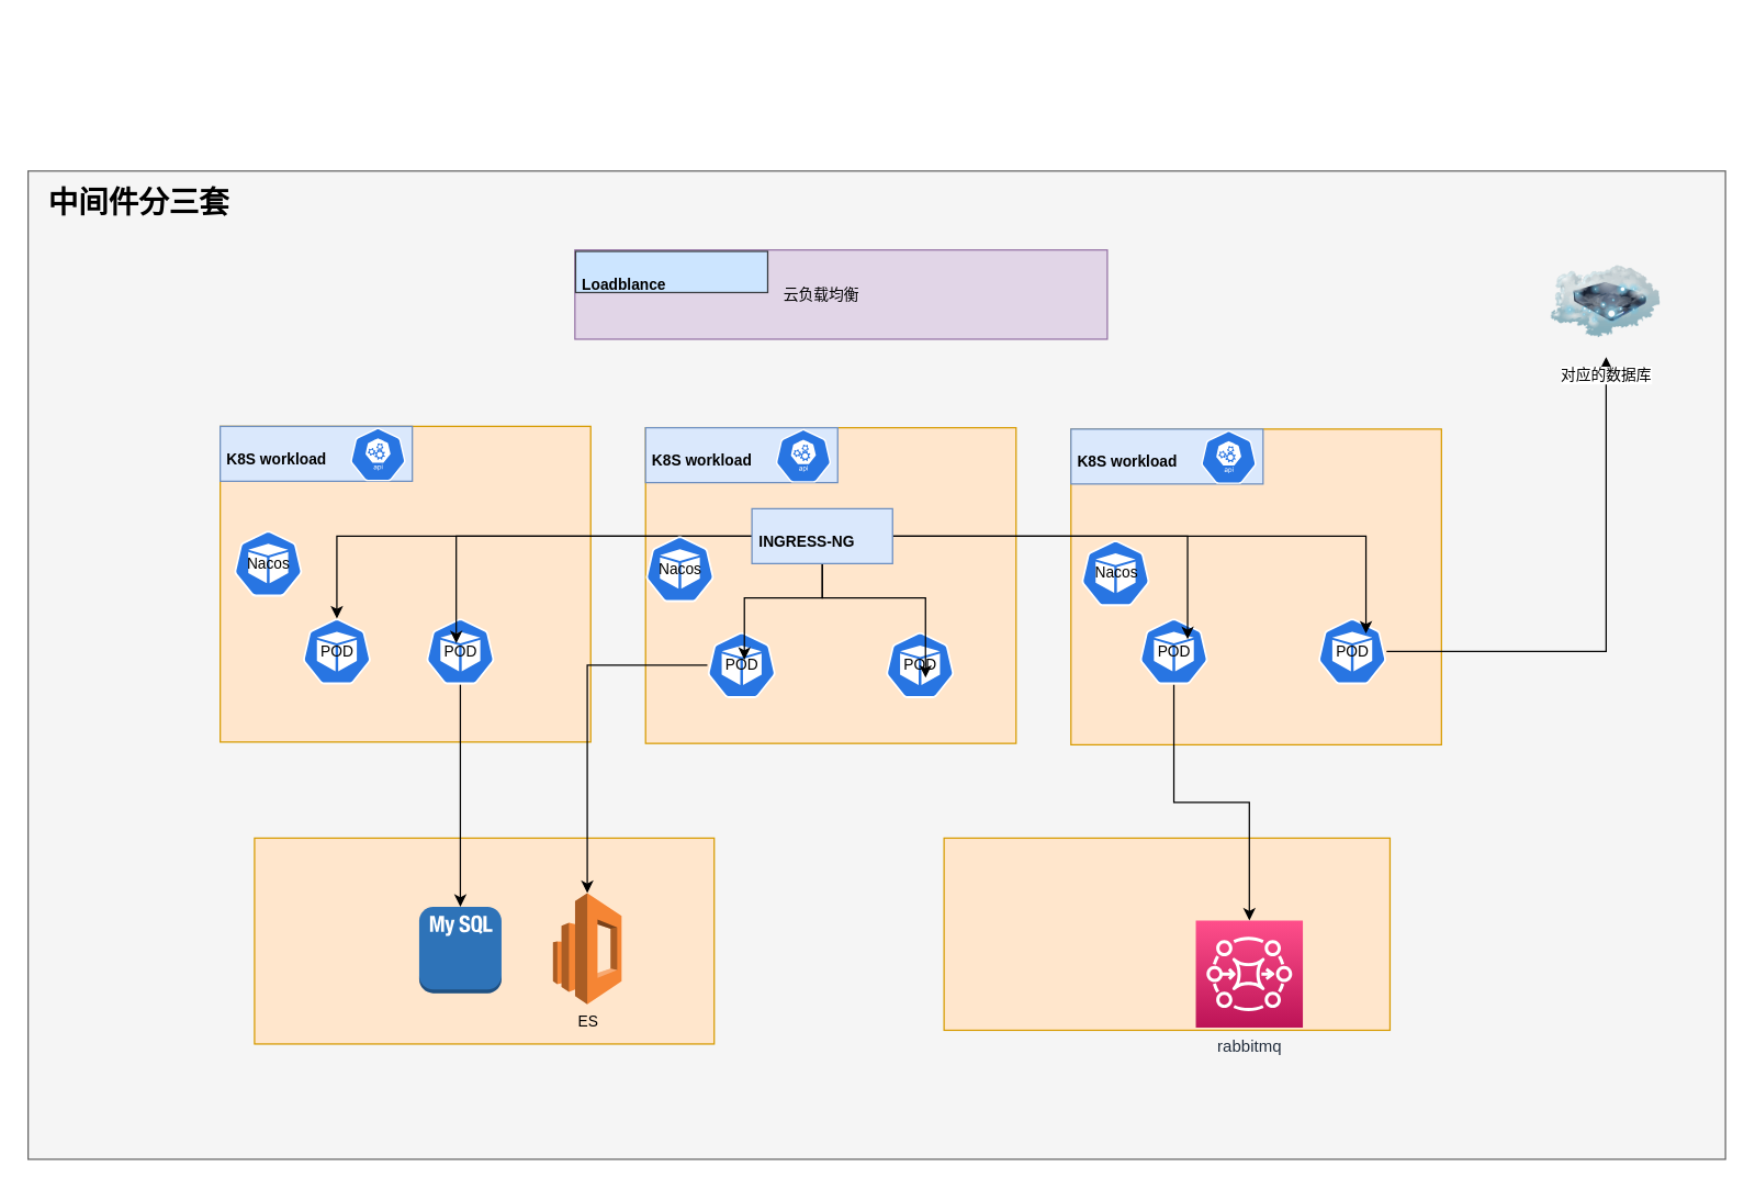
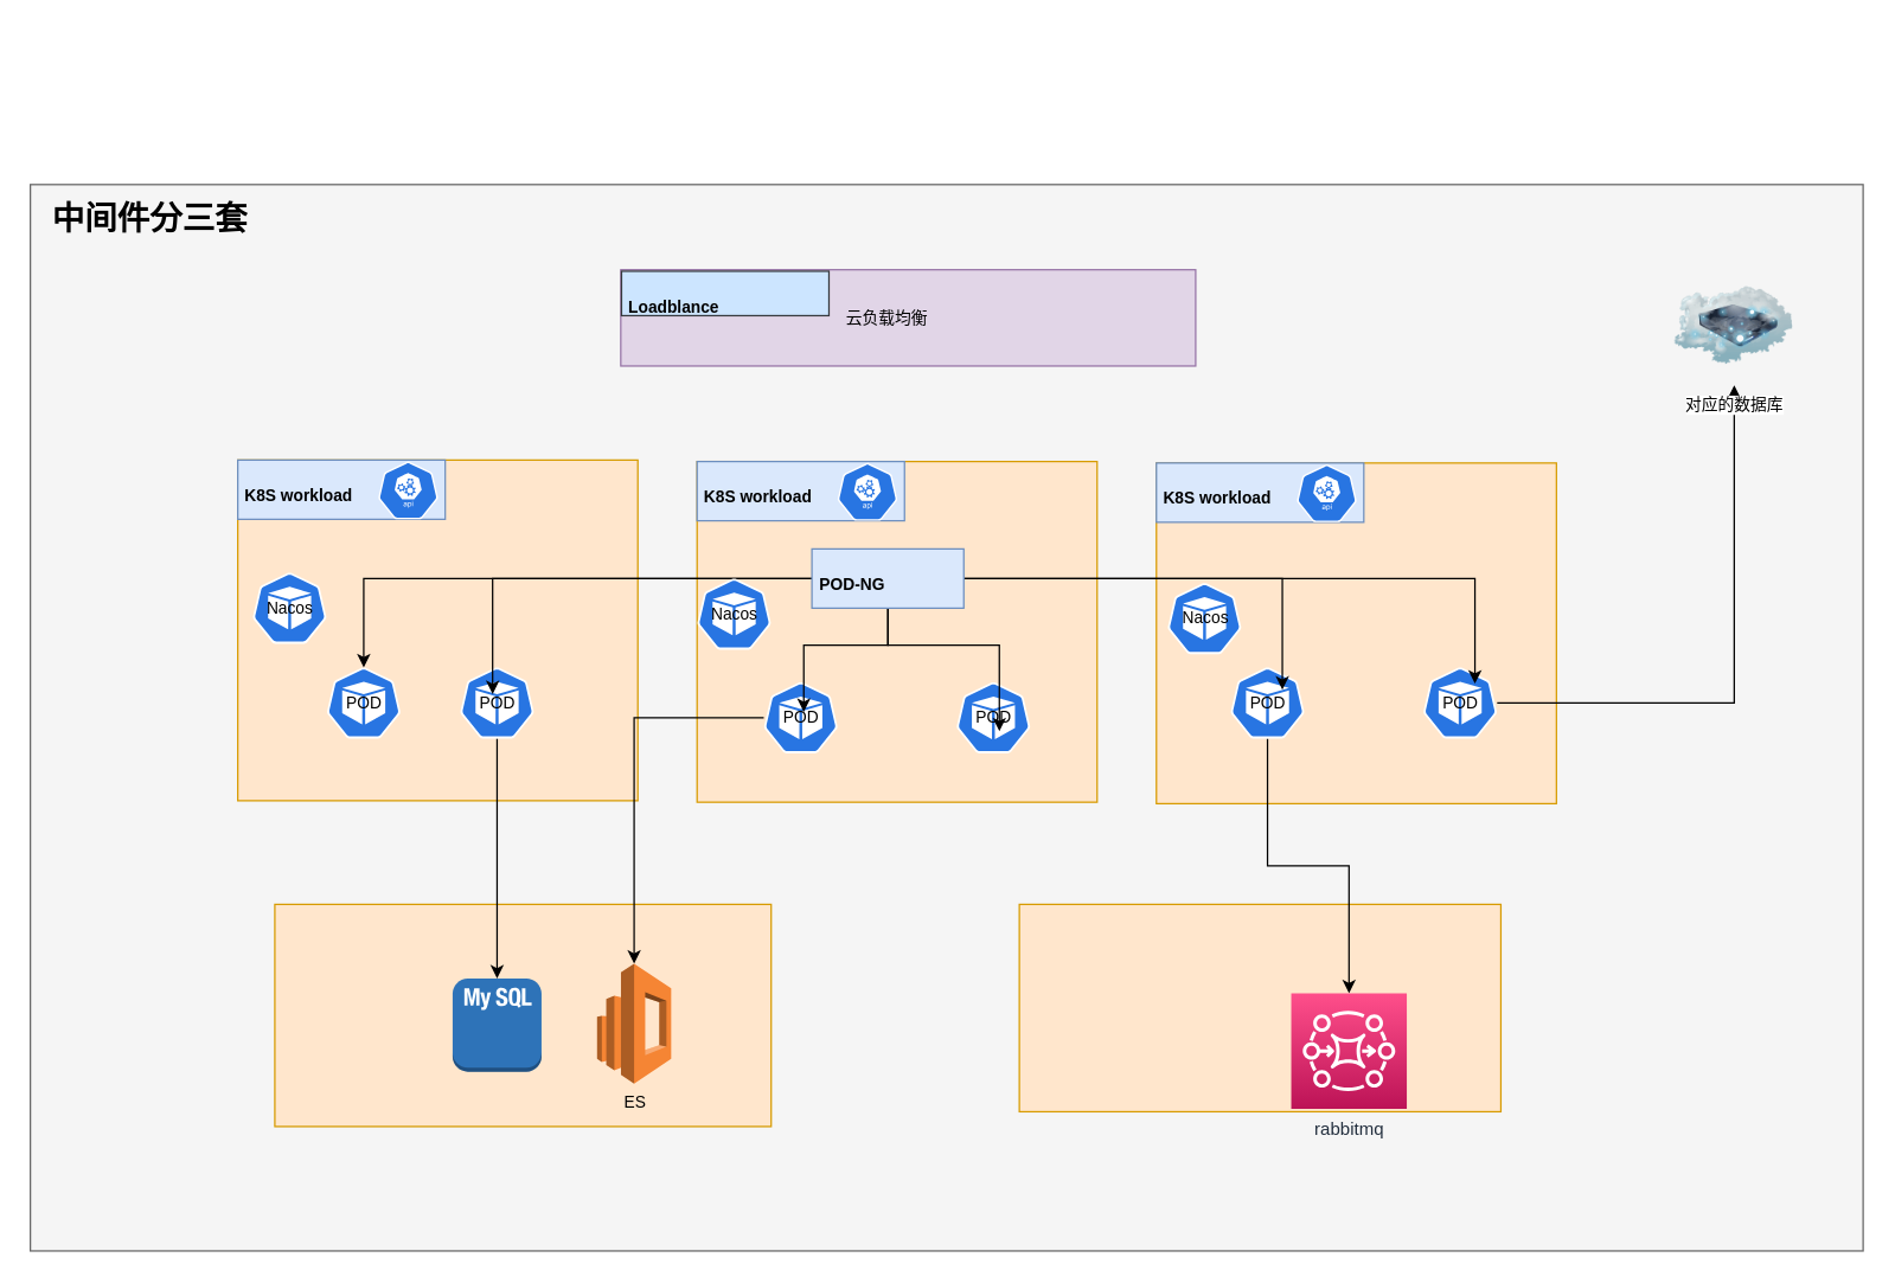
  <mxCell id="0" />
  <mxCell id="1" parent="0" />
  <mxCell id="2" value="" style="rounded=0;whiteSpace=wrap;html=1;fontSize=11;fillColor=#f5f5f5;fontColor=#333333;strokeColor=#666666;" vertex="1" parent="1"><mxGeometry x="20" y="124" width="1237" height="720" as="geometry" /></mxCell>
  <mxCell id="3" value="" style="rounded=0;whiteSpace=wrap;html=1;fontSize=11;fillColor=#ffe6cc;strokeColor=#d79b00;" vertex="1" parent="1"><mxGeometry x="687.5" y="610" width="325" height="140" as="geometry" /></mxCell>
  <mxCell id="4" value="" style="rounded=0;whiteSpace=wrap;html=1;fontSize=11;fillColor=#ffe6cc;strokeColor=#d79b00;" vertex="1" parent="1"><mxGeometry x="185" y="610" width="335" height="150" as="geometry" /></mxCell>
  <mxCell id="5" value="" style="rounded=0;whiteSpace=wrap;html=1;fillColor=#ffe6cc;strokeColor=#d79b00;" vertex="1" parent="1"><mxGeometry x="160" y="310" width="270" height="230" as="geometry" /></mxCell>
  <mxCell id="6" value="&lt;h1&gt;&lt;font style=&quot;font-size: 11px;&quot;&gt;K8S workload&lt;/font&gt;&lt;/h1&gt;" style="text;html=1;strokeColor=#6c8ebf;fillColor=#dae8fc;spacing=5;spacingTop=-20;whiteSpace=wrap;overflow=hidden;rounded=0;" vertex="1" parent="1"><mxGeometry x="160" y="310" width="140" height="40" as="geometry" /></mxCell>
  <mxCell id="7" value="POD" style="sketch=0;html=1;dashed=0;whitespace=wrap;fillColor=#2875E2;strokeColor=#ffffff;points=[[0.005,0.63,0],[0.1,0.2,0],[0.9,0.2,0],[0.5,0,0],[0.995,0.63,0],[0.72,0.99,0],[0.5,1,0],[0.28,0.99,0]];shape=mxgraph.kubernetes.icon;prIcon=pod;fontSize=11;" vertex="1" parent="1"><mxGeometry x="220" y="450" width="50" height="48" as="geometry" /></mxCell>
  <mxCell id="8" style="edgeStyle=orthogonalEdgeStyle;rounded=0;orthogonalLoop=1;jettySize=auto;html=1;fontSize=11;" edge="1" parent="1" source="9" target="34"><mxGeometry relative="1" as="geometry" /></mxCell>
  <mxCell id="9" value="POD" style="sketch=0;html=1;dashed=0;whitespace=wrap;fillColor=#2875E2;strokeColor=#ffffff;points=[[0.005,0.63,0],[0.1,0.2,0],[0.9,0.2,0],[0.5,0,0],[0.995,0.63,0],[0.72,0.99,0],[0.5,1,0],[0.28,0.99,0]];shape=mxgraph.kubernetes.icon;prIcon=pod;fontSize=11;" vertex="1" parent="1"><mxGeometry x="310" y="450" width="50" height="48" as="geometry" /></mxCell>
  <mxCell id="10" value="" style="sketch=0;html=1;dashed=0;whitespace=wrap;fillColor=#2875E2;strokeColor=#ffffff;points=[[0.005,0.63,0],[0.1,0.2,0],[0.9,0.2,0],[0.5,0,0],[0.995,0.63,0],[0.72,0.99,0],[0.5,1,0],[0.28,0.99,0]];shape=mxgraph.kubernetes.icon;prIcon=api;fontSize=11;" vertex="1" parent="1"><mxGeometry x="250" y="311" width="50" height="39" as="geometry" /></mxCell>
  <mxCell id="11" value="" style="rounded=0;whiteSpace=wrap;html=1;fillColor=#ffe6cc;strokeColor=#d79b00;" vertex="1" parent="1"><mxGeometry x="470" y="311" width="270" height="230" as="geometry" /></mxCell>
  <mxCell id="12" value="&lt;h1&gt;&lt;font style=&quot;font-size: 11px;&quot;&gt;K8S workload&lt;/font&gt;&lt;/h1&gt;" style="text;html=1;strokeColor=#6c8ebf;fillColor=#dae8fc;spacing=5;spacingTop=-20;whiteSpace=wrap;overflow=hidden;rounded=0;" vertex="1" parent="1"><mxGeometry x="470" y="311" width="140" height="40" as="geometry" /></mxCell>
  <mxCell id="13" style="edgeStyle=orthogonalEdgeStyle;rounded=0;orthogonalLoop=1;jettySize=auto;html=1;fontSize=11;" edge="1" parent="1" source="14" target="35"><mxGeometry relative="1" as="geometry" /></mxCell>
  <mxCell id="14" value="POD" style="sketch=0;html=1;dashed=0;whitespace=wrap;fillColor=#2875E2;strokeColor=#ffffff;points=[[0.005,0.63,0],[0.1,0.2,0],[0.9,0.2,0],[0.5,0,0],[0.995,0.63,0],[0.72,0.99,0],[0.5,1,0],[0.28,0.99,0]];shape=mxgraph.kubernetes.icon;prIcon=pod;fontSize=11;" vertex="1" parent="1"><mxGeometry x="515" y="460" width="50" height="48" as="geometry" /></mxCell>
  <mxCell id="15" value="POD" style="sketch=0;html=1;dashed=0;whitespace=wrap;fillColor=#2875E2;strokeColor=#ffffff;points=[[0.005,0.63,0],[0.1,0.2,0],[0.9,0.2,0],[0.5,0,0],[0.995,0.63,0],[0.72,0.99,0],[0.5,1,0],[0.28,0.99,0]];shape=mxgraph.kubernetes.icon;prIcon=pod;fontSize=11;" vertex="1" parent="1"><mxGeometry x="645" y="460" width="50" height="48" as="geometry" /></mxCell>
  <mxCell id="16" value="" style="sketch=0;html=1;dashed=0;whitespace=wrap;fillColor=#2875E2;strokeColor=#ffffff;points=[[0.005,0.63,0],[0.1,0.2,0],[0.9,0.2,0],[0.5,0,0],[0.995,0.63,0],[0.72,0.99,0],[0.5,1,0],[0.28,0.99,0]];shape=mxgraph.kubernetes.icon;prIcon=api;fontSize=11;" vertex="1" parent="1"><mxGeometry x="560" y="312" width="50" height="39" as="geometry" /></mxCell>
  <mxCell id="17" value="" style="rounded=0;whiteSpace=wrap;html=1;fillColor=#ffe6cc;strokeColor=#d79b00;" vertex="1" parent="1"><mxGeometry x="780" y="312" width="270" height="230" as="geometry" /></mxCell>
  <mxCell id="18" value="&lt;h1&gt;&lt;font style=&quot;font-size: 11px;&quot;&gt;K8S workload&lt;/font&gt;&lt;/h1&gt;" style="text;html=1;strokeColor=#6c8ebf;fillColor=#dae8fc;spacing=5;spacingTop=-20;whiteSpace=wrap;overflow=hidden;rounded=0;" vertex="1" parent="1"><mxGeometry x="780" y="312" width="140" height="40" as="geometry" /></mxCell>
  <mxCell id="19" style="edgeStyle=orthogonalEdgeStyle;rounded=0;orthogonalLoop=1;jettySize=auto;html=1;fontSize=11;" edge="1" parent="1" source="20" target="36"><mxGeometry relative="1" as="geometry" /></mxCell>
  <mxCell id="20" value="POD" style="sketch=0;html=1;dashed=0;whitespace=wrap;fillColor=#2875E2;strokeColor=#ffffff;points=[[0.005,0.63,0],[0.1,0.2,0],[0.9,0.2,0],[0.5,0,0],[0.995,0.63,0],[0.72,0.99,0],[0.5,1,0],[0.28,0.99,0]];shape=mxgraph.kubernetes.icon;prIcon=pod;fontSize=11;" vertex="1" parent="1"><mxGeometry x="830" y="450" width="50" height="48" as="geometry" /></mxCell>
  <mxCell id="21" style="edgeStyle=orthogonalEdgeStyle;rounded=0;orthogonalLoop=1;jettySize=auto;html=1;fontSize=11;" edge="1" parent="1" source="22" target="37"><mxGeometry relative="1" as="geometry" /></mxCell>
  <mxCell id="22" value="POD" style="sketch=0;html=1;dashed=0;whitespace=wrap;fillColor=#2875E2;strokeColor=#ffffff;points=[[0.005,0.63,0],[0.1,0.2,0],[0.9,0.2,0],[0.5,0,0],[0.995,0.63,0],[0.72,0.99,0],[0.5,1,0],[0.28,0.99,0]];shape=mxgraph.kubernetes.icon;prIcon=pod;fontSize=11;" vertex="1" parent="1"><mxGeometry x="960" y="450" width="50" height="48" as="geometry" /></mxCell>
  <mxCell id="23" value="" style="sketch=0;html=1;dashed=0;whitespace=wrap;fillColor=#2875E2;strokeColor=#ffffff;points=[[0.005,0.63,0],[0.1,0.2,0],[0.9,0.2,0],[0.5,0,0],[0.995,0.63,0],[0.72,0.99,0],[0.5,1,0],[0.28,0.99,0]];shape=mxgraph.kubernetes.icon;prIcon=api;fontSize=11;" vertex="1" parent="1"><mxGeometry x="870" y="313" width="50" height="39" as="geometry" /></mxCell>
  <mxCell id="24" value="" style="html=1;points=[];perimeter=orthogonalPerimeter;fontSize=11;rotation=90;fillColor=#e1d5e7;strokeColor=#9673a6;" vertex="1" parent="1"><mxGeometry x="580" y="20" width="65" height="388" as="geometry" /></mxCell>
  <mxCell id="25" value="&lt;h1&gt;&lt;span style=&quot;font-size: 11px;&quot;&gt;Loadblance&lt;/span&gt;&lt;/h1&gt;" style="text;html=1;strokeColor=#36393d;fillColor=#cce5ff;spacing=5;spacingTop=-20;whiteSpace=wrap;overflow=hidden;rounded=0;" vertex="1" parent="1"><mxGeometry x="419" y="182.5" width="140" height="30" as="geometry" /></mxCell>
  <mxCell id="26" value="云负载均衡" style="text;html=1;strokeColor=none;fillColor=none;align=center;verticalAlign=middle;whiteSpace=wrap;rounded=0;fontSize=11;" vertex="1" parent="1"><mxGeometry x="471.25" y="189" width="255" height="50" as="geometry" /></mxCell>
  <mxCell id="27" style="edgeStyle=orthogonalEdgeStyle;rounded=0;orthogonalLoop=1;jettySize=auto;html=1;entryX=0.54;entryY=0.417;entryDx=0;entryDy=0;entryPerimeter=0;fontSize=11;" edge="1" parent="1" source="33" target="14"><mxGeometry relative="1" as="geometry" /></mxCell>
  <mxCell id="28" style="edgeStyle=orthogonalEdgeStyle;rounded=0;orthogonalLoop=1;jettySize=auto;html=1;entryX=0.58;entryY=0.688;entryDx=0;entryDy=0;entryPerimeter=0;fontSize=11;" edge="1" parent="1" source="33" target="15"><mxGeometry relative="1" as="geometry" /></mxCell>
  <mxCell id="29" style="edgeStyle=orthogonalEdgeStyle;rounded=0;orthogonalLoop=1;jettySize=auto;html=1;fontSize=11;" edge="1" parent="1" source="33" target="7"><mxGeometry relative="1" as="geometry" /></mxCell>
  <mxCell id="30" style="edgeStyle=orthogonalEdgeStyle;rounded=0;orthogonalLoop=1;jettySize=auto;html=1;entryX=0.7;entryY=0.313;entryDx=0;entryDy=0;entryPerimeter=0;fontSize=11;" edge="1" parent="1" source="33" target="20"><mxGeometry relative="1" as="geometry" /></mxCell>
  <mxCell id="31" style="edgeStyle=orthogonalEdgeStyle;rounded=0;orthogonalLoop=1;jettySize=auto;html=1;entryX=0.7;entryY=0.229;entryDx=0;entryDy=0;entryPerimeter=0;fontSize=11;" edge="1" parent="1" source="33" target="22"><mxGeometry relative="1" as="geometry" /></mxCell>
  <mxCell id="32" style="edgeStyle=orthogonalEdgeStyle;rounded=0;orthogonalLoop=1;jettySize=auto;html=1;entryX=0.44;entryY=0.375;entryDx=0;entryDy=0;entryPerimeter=0;fontSize=11;" edge="1" parent="1" source="33" target="9"><mxGeometry relative="1" as="geometry" /></mxCell>
- <mxCell id="33" value="&lt;h1&gt;&lt;font style=&quot;font-size: 11px;&quot;&gt;INGRESS-NG&lt;/font&gt;&lt;/h1&gt;" style="text;html=1;strokeColor=#6c8ebf;fillColor=#dae8fc;spacing=5;spacingTop=-20;whiteSpace=wrap;overflow=hidden;rounded=0;" vertex="1" parent="1"><mxGeometry x="547.5" y="370" width="102.5" height="40" as="geometry" /></mxCell>
+ <mxCell id="33" value="&lt;h1&gt;&lt;font style=&quot;font-size: 11px;&quot;&gt;POD-NG&lt;/font&gt;&lt;/h1&gt;" style="text;html=1;strokeColor=#6c8ebf;fillColor=#dae8fc;spacing=5;spacingTop=-20;whiteSpace=wrap;overflow=hidden;rounded=0;" vertex="1" parent="1"><mxGeometry x="547.5" y="370" width="102.5" height="40" as="geometry" /></mxCell>
  <mxCell id="34" value="" style="outlineConnect=0;dashed=0;verticalLabelPosition=bottom;verticalAlign=top;align=center;html=1;shape=mxgraph.aws3.mysql_db_instance_2;fillColor=#2E73B8;gradientColor=none;fontSize=11;" vertex="1" parent="1"><mxGeometry x="305" y="660" width="60" height="63" as="geometry" /></mxCell>
  <mxCell id="35" value="ES" style="outlineConnect=0;dashed=0;verticalLabelPosition=bottom;verticalAlign=top;align=center;html=1;shape=mxgraph.aws3.elasticsearch_service;fillColor=#F58534;gradientColor=none;fontSize=11;" vertex="1" parent="1"><mxGeometry x="402.5" y="650" width="50" height="81" as="geometry" /></mxCell>
  <mxCell id="36" value="rabbitmq" style="sketch=0;points=[[0,0,0],[0.25,0,0],[0.5,0,0],[0.75,0,0],[1,0,0],[0,1,0],[0.25,1,0],[0.5,1,0],[0.75,1,0],[1,1,0],[0,0.25,0],[0,0.5,0],[0,0.75,0],[1,0.25,0],[1,0.5,0],[1,0.75,0]];outlineConnect=0;fontColor=#232F3E;gradientColor=#FF4F8B;gradientDirection=north;fillColor=#BC1356;strokeColor=#ffffff;dashed=0;verticalLabelPosition=bottom;verticalAlign=top;align=center;html=1;fontSize=12;fontStyle=0;aspect=fixed;shape=mxgraph.aws4.resourceIcon;resIcon=mxgraph.aws4.mq;" vertex="1" parent="1"><mxGeometry x="871" y="670" width="78" height="78" as="geometry" /></mxCell>
  <mxCell id="37" value="对应的数据库" style="image;html=1;image=img/lib/clip_art/networking/Cloud_Storage_128x128.png;fontSize=11;" vertex="1" parent="1"><mxGeometry x="1130" y="179.5" width="80" height="80" as="geometry" /></mxCell>
  <mxCell id="38" value="&lt;h1&gt;&lt;br&gt;&lt;/h1&gt;" style="text;html=1;strokeColor=none;fillColor=none;spacing=5;spacingTop=-20;whiteSpace=wrap;overflow=hidden;rounded=0;fontSize=11;" vertex="1" parent="1"><mxGeometry x="160" y="408" width="70" height="42" as="geometry" /></mxCell>
  <mxCell id="39" value="Nacos" style="sketch=0;html=1;dashed=0;whitespace=wrap;fillColor=#2875E2;strokeColor=#ffffff;points=[[0.005,0.63,0],[0.1,0.2,0],[0.9,0.2,0],[0.5,0,0],[0.995,0.63,0],[0.72,0.99,0],[0.5,1,0],[0.28,0.99,0]];shape=mxgraph.kubernetes.icon;prIcon=pod;fontSize=11;" vertex="1" parent="1"><mxGeometry x="170" y="386" width="50" height="48" as="geometry" /></mxCell>
  <mxCell id="40" value="Nacos" style="sketch=0;html=1;dashed=0;whitespace=wrap;fillColor=#2875E2;strokeColor=#ffffff;points=[[0.005,0.63,0],[0.1,0.2,0],[0.9,0.2,0],[0.5,0,0],[0.995,0.63,0],[0.72,0.99,0],[0.5,1,0],[0.28,0.99,0]];shape=mxgraph.kubernetes.icon;prIcon=pod;fontSize=11;" vertex="1" parent="1"><mxGeometry x="470" y="390" width="50" height="48" as="geometry" /></mxCell>
  <mxCell id="41" value="Nacos" style="sketch=0;html=1;dashed=0;whitespace=wrap;fillColor=#2875E2;strokeColor=#ffffff;points=[[0.005,0.63,0],[0.1,0.2,0],[0.9,0.2,0],[0.5,0,0],[0.995,0.63,0],[0.72,0.99,0],[0.5,1,0],[0.28,0.99,0]];shape=mxgraph.kubernetes.icon;prIcon=pod;fontSize=11;" vertex="1" parent="1"><mxGeometry x="787.5" y="393" width="50" height="48" as="geometry" /></mxCell>
  <mxCell id="42" value="&lt;h1&gt;中间件分三套&lt;/h1&gt;" style="text;html=1;strokeColor=none;fillColor=none;spacing=5;spacingTop=-20;whiteSpace=wrap;overflow=hidden;rounded=0;fontSize=11;" vertex="1" parent="1"><mxGeometry x="30" y="130" width="190" height="120" as="geometry" /></mxCell>
